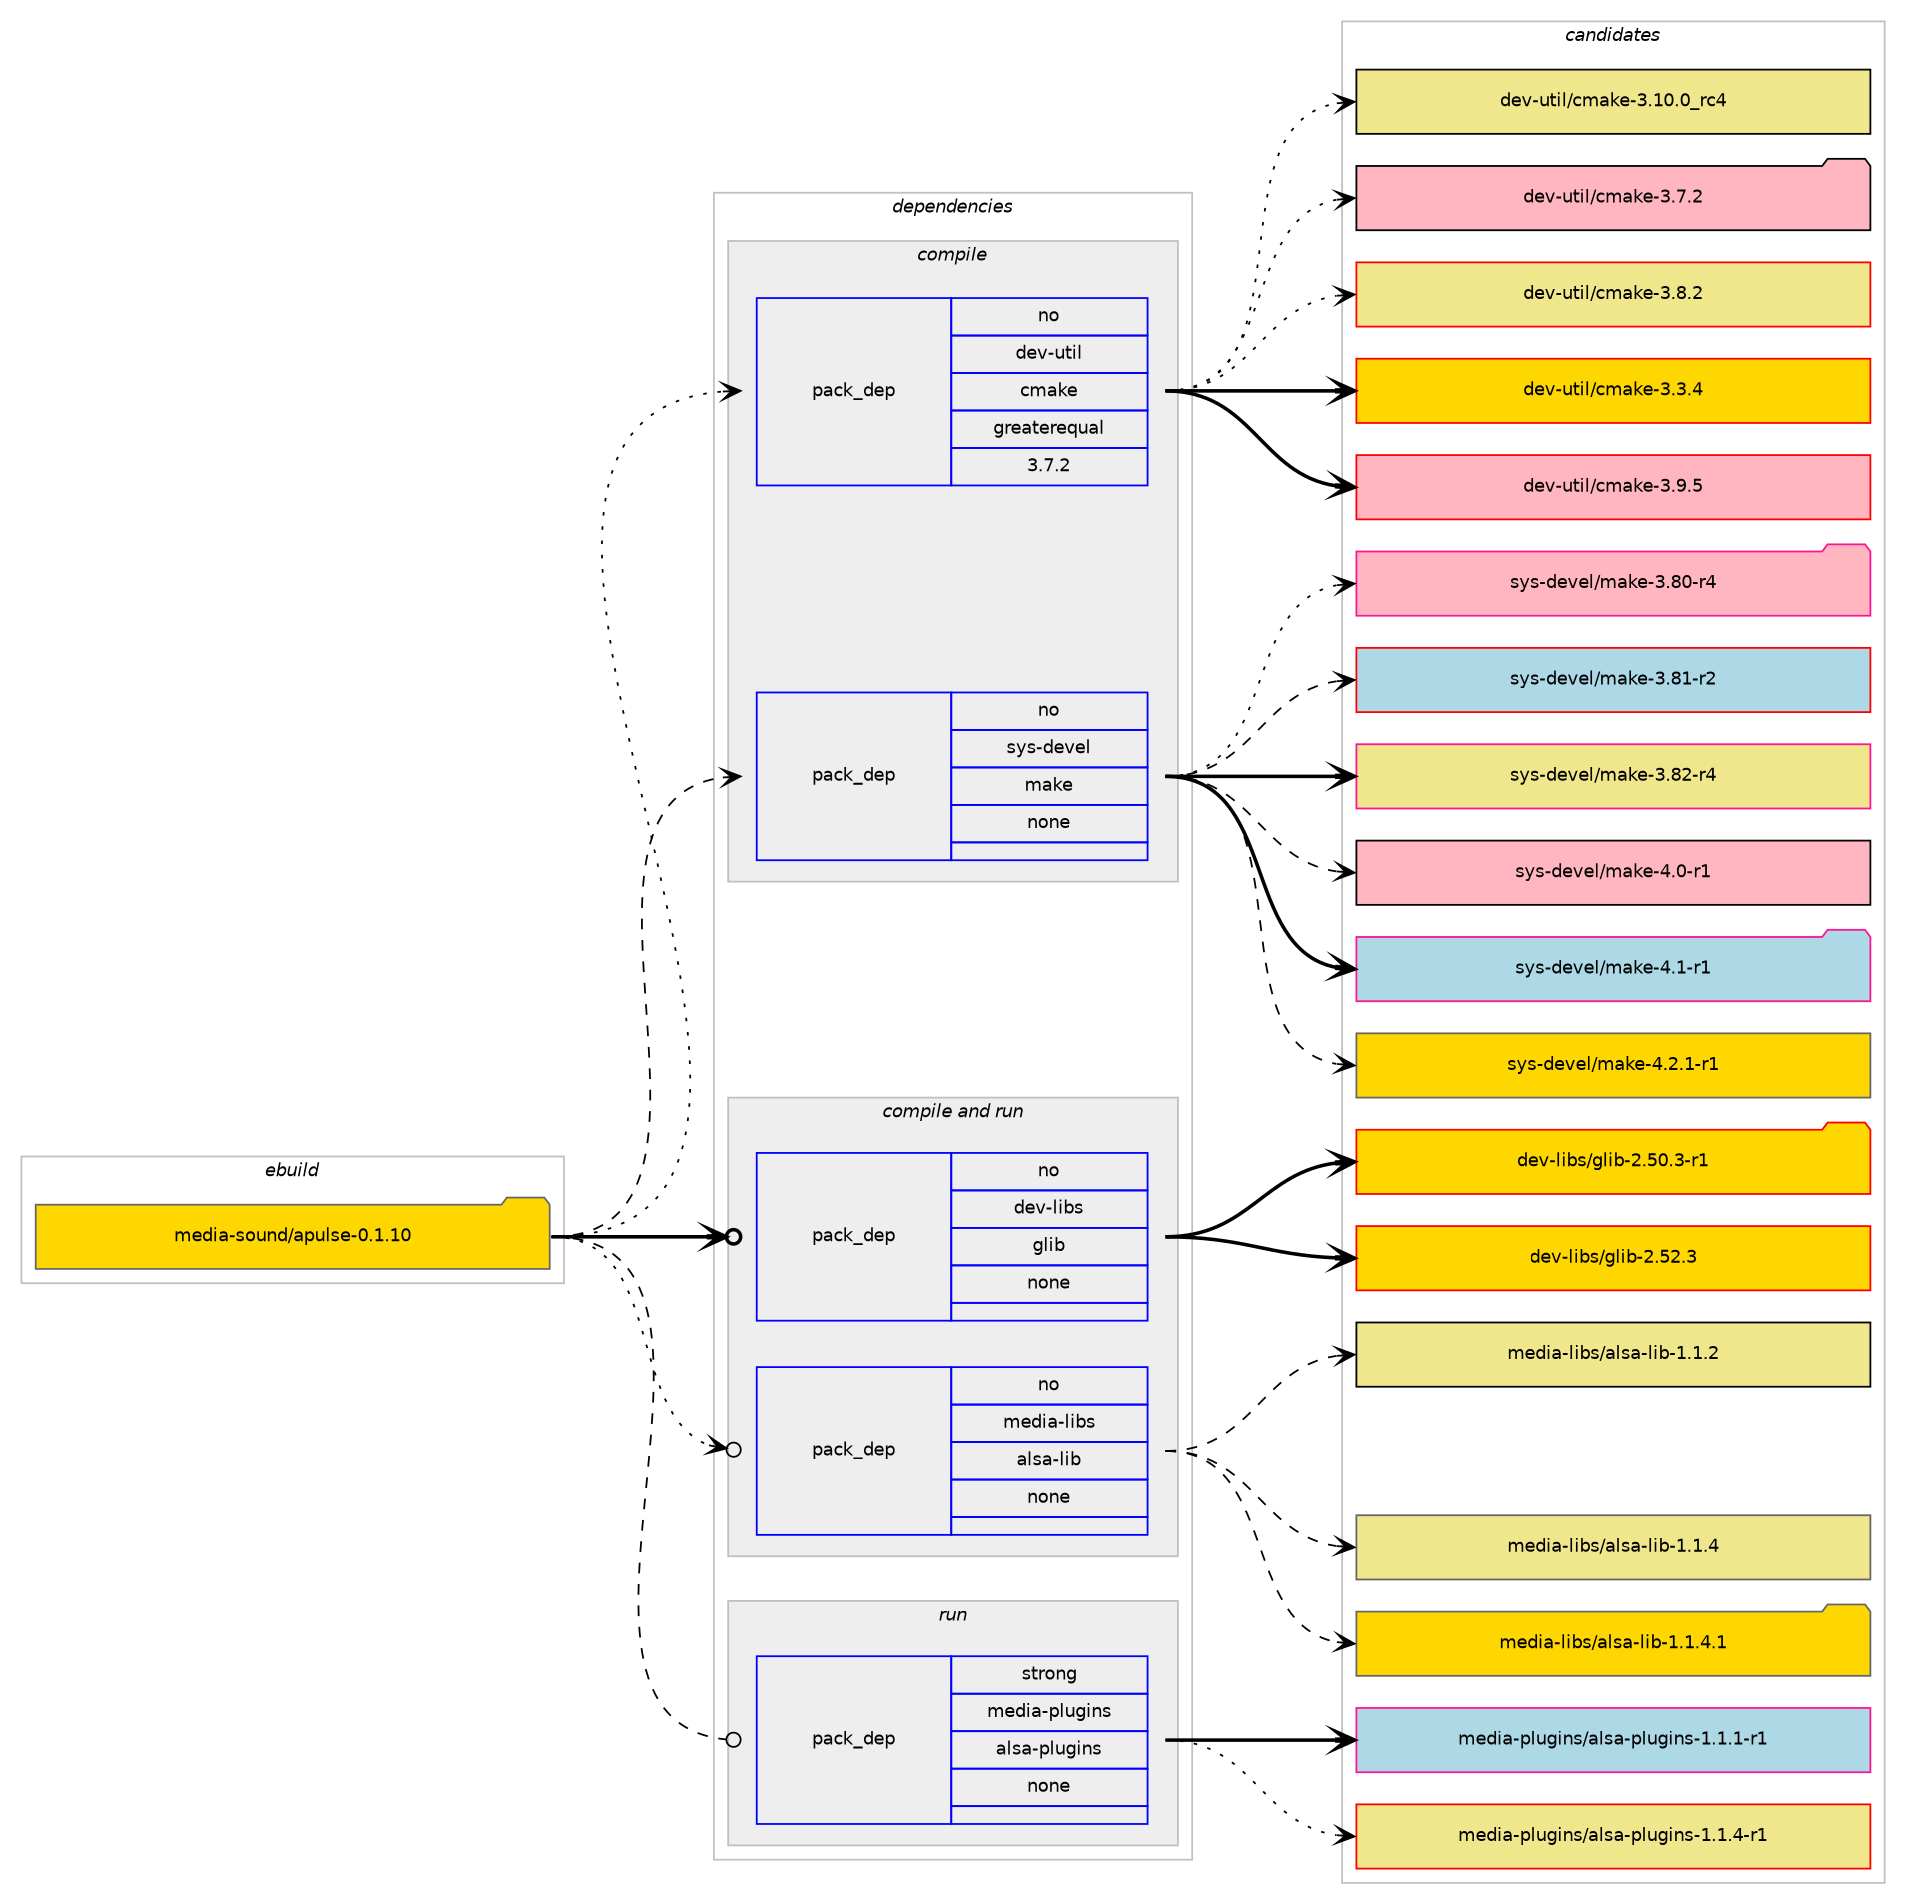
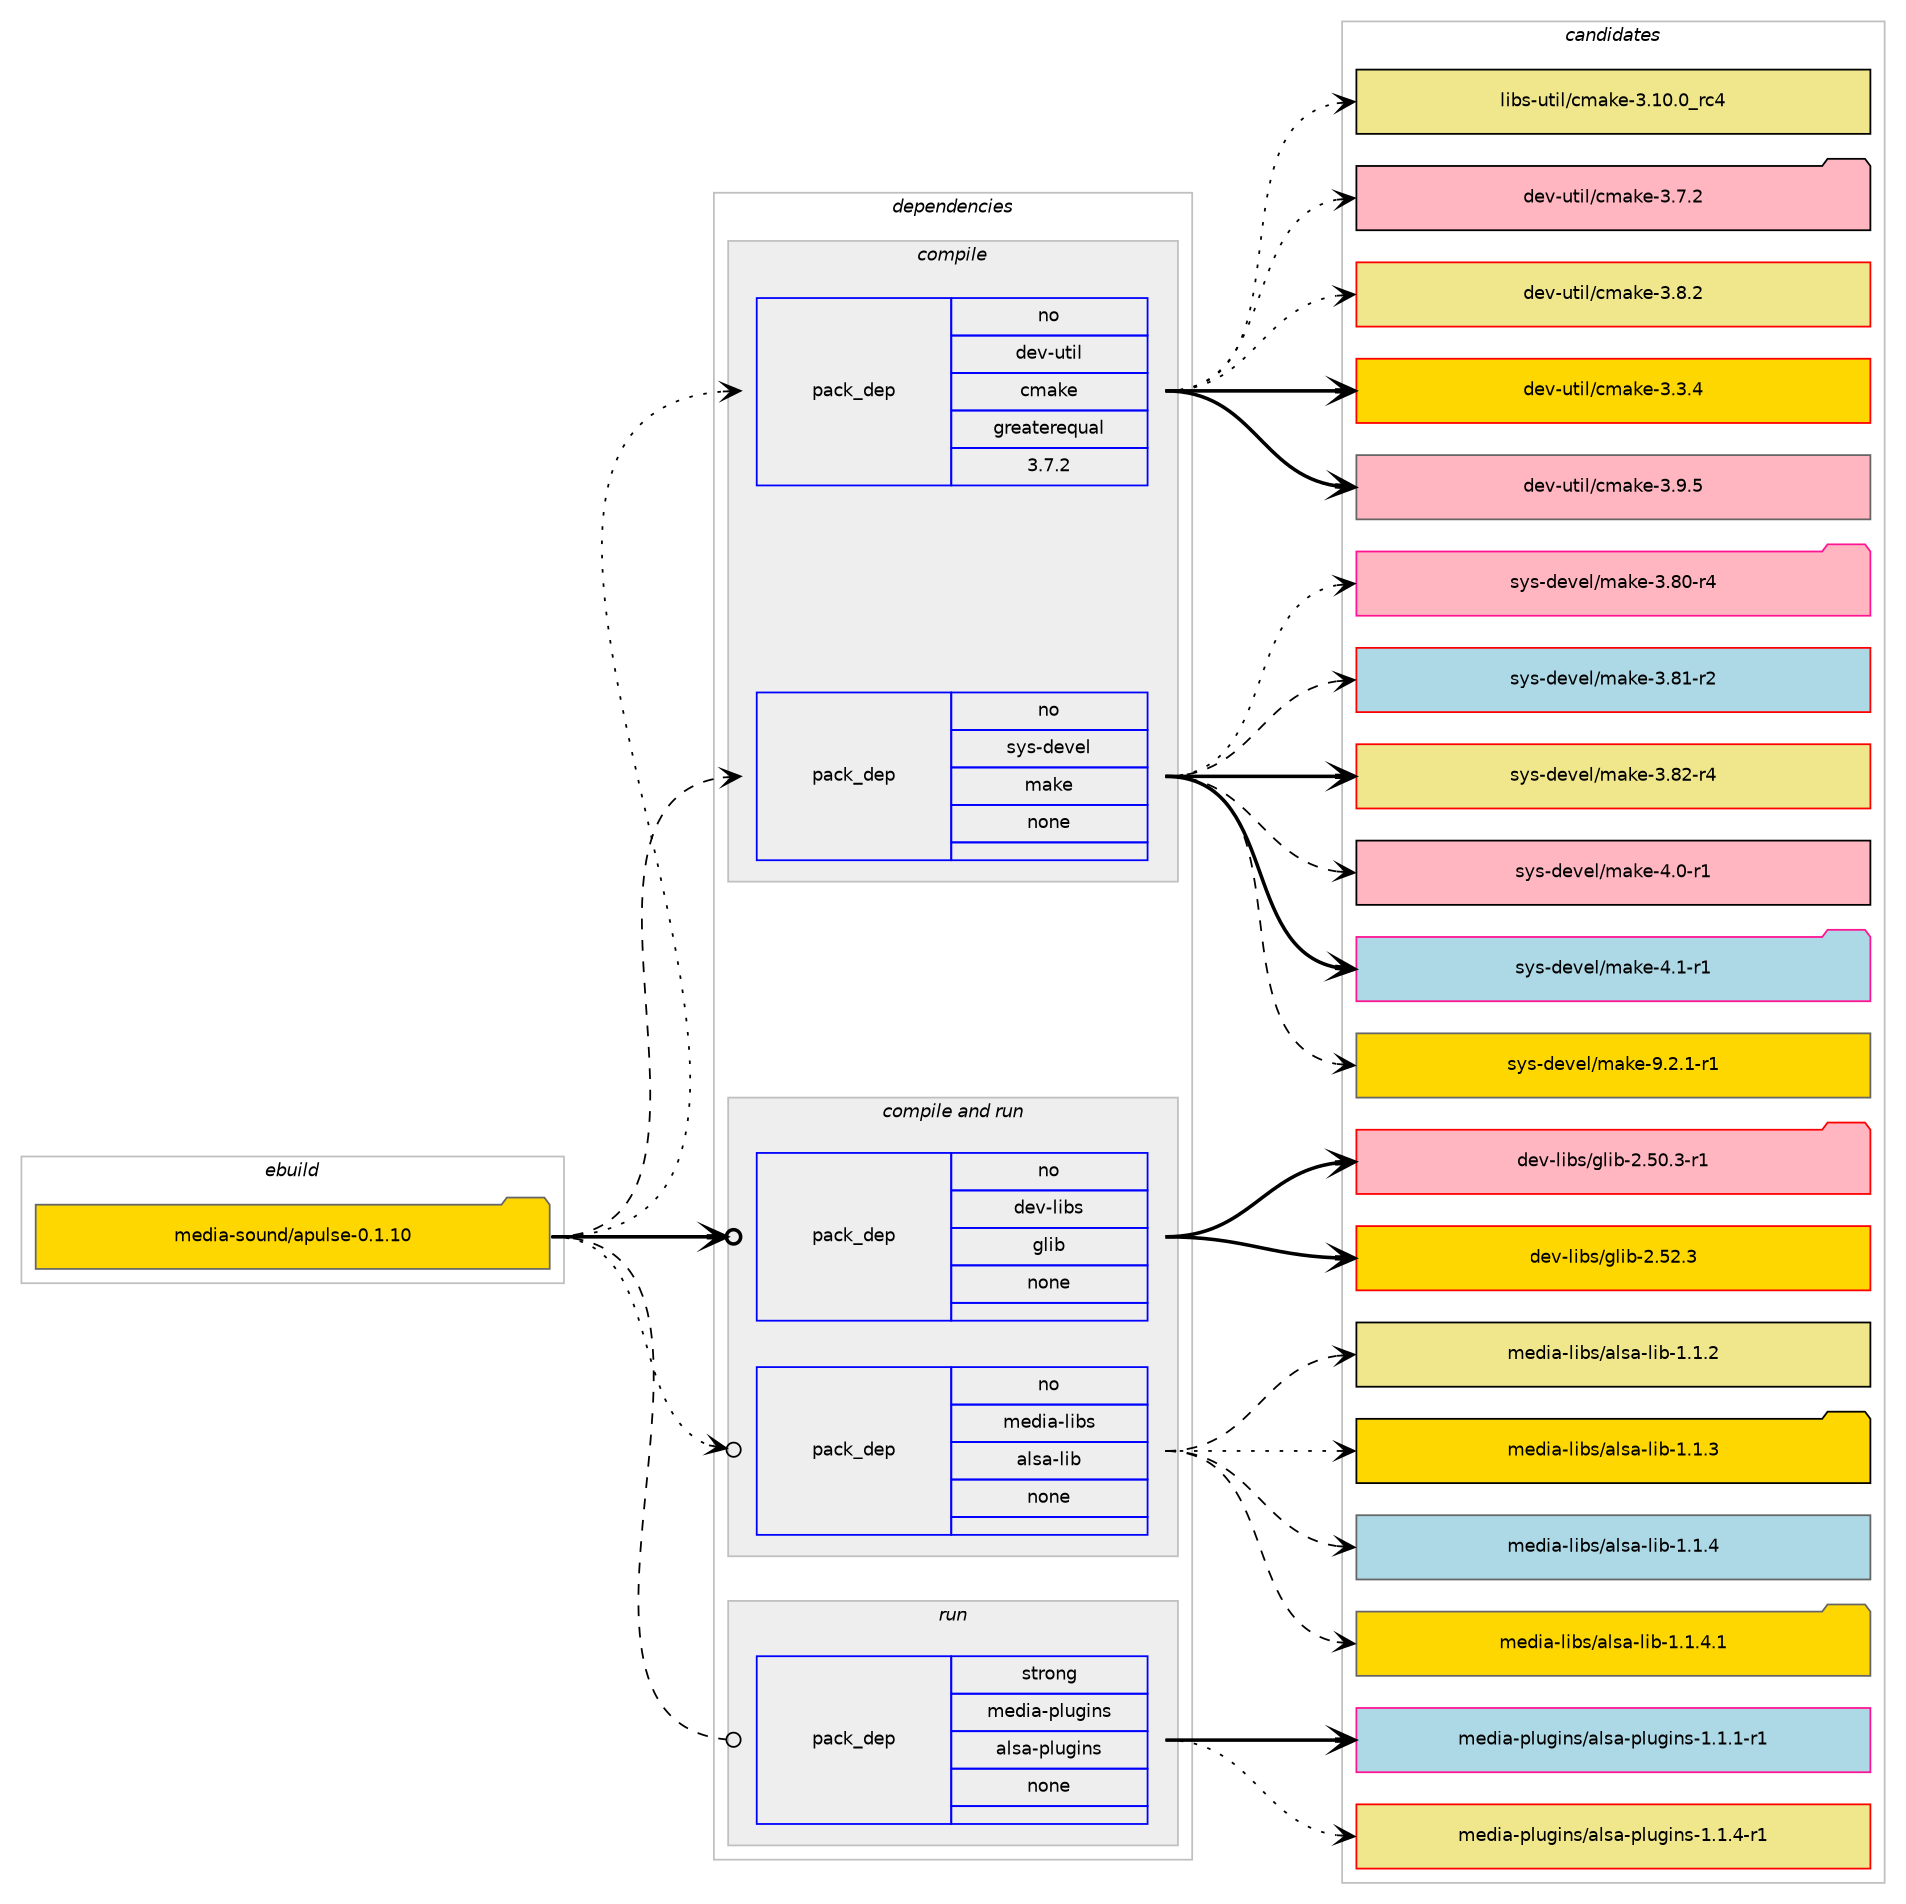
  digraph {
    compound=true
    concentrate=true
    fontname=Helvetica
    fontsize=10
    newrank=true
    rankdir=LR
    ranksep=1.5
    node [color=red fillcolor=gold fontname=Helvetica fontsize=10 shape=box style=filled]
    edge [arrowhead=vee headport=w style=dotted tailport=e weight=100]
    n1 [color=gray40 label="media-sound/apulse-0.1.10" shape=folder width=4]
    n2 [color=blue label=<<TABLE BORDER="0" CELLBORDER="1" CELLSPACING="0" CELLPADDING="4" WIDTH="220"><TR><TD ROWSPAN="6" CELLPADDING="30">pack_dep</TD></TR><TR><TD WIDTH="110">no</TD></TR><TR><TD>dev-util</TD></TR><TR><TD>cmake</TD></TR><TR><TD>greaterequal</TD></TR><TR><TD>3.7.2</TD></TR></TABLE>> shape=none fillcolor="" style=""]
    n3 [color=blue label=<<TABLE BORDER="0" CELLBORDER="1" CELLSPACING="0" CELLPADDING="4" WIDTH="220"><TR><TD ROWSPAN="6" CELLPADDING="30">pack_dep</TD></TR><TR><TD WIDTH="110">no</TD></TR><TR><TD>sys-devel</TD></TR><TR><TD>make</TD></TR><TR><TD>none</TD></TR><TR><TD></TD></TR></TABLE>> shape=none fillcolor="" style=""]
    n4 [color=blue label=<<TABLE BORDER="0" CELLBORDER="1" CELLSPACING="0" CELLPADDING="4" WIDTH="220"><TR><TD ROWSPAN="6" CELLPADDING="30">pack_dep</TD></TR><TR><TD WIDTH="110">no</TD></TR><TR><TD>dev-libs</TD></TR><TR><TD>glib</TD></TR><TR><TD>none</TD></TR><TR><TD></TD></TR></TABLE>> shape=none fillcolor="" style=""]
    n5 [color=blue label=<<TABLE BORDER="0" CELLBORDER="1" CELLSPACING="0" CELLPADDING="4" WIDTH="220"><TR><TD ROWSPAN="6" CELLPADDING="30">pack_dep</TD></TR><TR><TD WIDTH="110">no</TD></TR><TR><TD>media-libs</TD></TR><TR><TD>alsa-lib</TD></TR><TR><TD>none</TD></TR><TR><TD></TD></TR></TABLE>> shape=none fillcolor="" style=""]
    n6 [color=blue label=<<TABLE BORDER="0" CELLBORDER="1" CELLSPACING="0" CELLPADDING="4" WIDTH="220"><TR><TD ROWSPAN="6" CELLPADDING="30">pack_dep</TD></TR><TR><TD WIDTH="110">strong</TD></TR><TR><TD>media-plugins</TD></TR><TR><TD>alsa-plugins</TD></TR><TR><TD>none</TD></TR><TR><TD></TD></TR></TABLE>> shape=none fillcolor="" style=""]
-   n7 [color=black fillcolor=khaki label="dev-util/cmake-3.10.0_rc4" width=4]
+   n7 [color=black fillcolor=khaki label="libs-util/cmake-3.10.0_rc4" width=4]
    n8 [color=black fillcolor=lightpink label="dev-util/cmake-3.7.2" shape=folder width=4]
    n9 [fillcolor=khaki label="dev-util/cmake-3.8.2" width=4]
    n10 [label="dev-util/cmake-3.3.4" width=4]
-   n11 [fillcolor=lightpink label="dev-util/cmake-3.9.5" width=4]
+   n11 [color=gray40 fillcolor=lightpink label="dev-util/cmake-3.9.5" width=4]
    n12 [color=deeppink fillcolor=lightpink label="sys-devel/make-3.80-r4" shape=folder width=4]
    n13 [fillcolor=lightblue label="sys-devel/make-3.81-r2" width=4]
-   n14 [color=deeppink fillcolor=khaki label="sys-devel/make-3.82-r4" width=4]
+   n14 [fillcolor=khaki label="sys-devel/make-3.82-r4" width=4]
    n15 [color=black fillcolor=lightpink label="sys-devel/make-4.0-r1" width=4]
    n16 [color=deeppink fillcolor=lightblue label="sys-devel/make-4.1-r1" shape=folder width=4]
-   n17 [color=gray40 label="sys-devel/make-4.2.1-r1" width=4]
-   n18 [label="dev-libs/glib-2.50.3-r1" shape=folder width=4]
+   n17 [color=gray40 label="sys-devel/make-9.2.1-r1" width=4]
+   n18 [fillcolor=lightpink label="dev-libs/glib-2.50.3-r1" shape=folder width=4]
    n19 [label="dev-libs/glib-2.52.3" width=4]
    n20 [color=black fillcolor=khaki label="media-libs/alsa-lib-1.1.2" width=4]
-   n22 [color=gray40 fillcolor=khaki label="media-libs/alsa-lib-1.1.4" width=4]
+   n21 [color=black label="media-libs/alsa-lib-1.1.3" shape=folder width=4]
+   n22 [color=gray40 fillcolor=lightblue label="media-libs/alsa-lib-1.1.4" width=4]
    n23 [color=gray40 label="media-libs/alsa-lib-1.1.4.1" shape=folder width=4]
    n24 [color=deeppink fillcolor=lightblue label="media-plugins/alsa-plugins-1.1.1-r1" width=4]
    n25 [fillcolor=khaki label="media-plugins/alsa-plugins-1.1.4-r1" width=4]
    subgraph cluster_1 {
      color=gray
      label=<<i>dependencies</i>>
      subgraph cluster_2 {
        color=gray
        fillcolor="#eeeeee"
        label=<<i>compile</i>>
        style=filled
        subgraph sub_3 {
          color=gray
          fillcolor="#eeeeee"
          label=<<i>compile</i>>
          style=filled
          n2
        }
        subgraph sub_4 {
          color=gray
          fillcolor="#eeeeee"
          label=<<i>compile</i>>
          style=filled
          n3
        }
      }
      subgraph cluster_5 {
        color=gray
        fillcolor="#eeeeee"
        label=<<i>compile and run</i>>
        style=filled
        subgraph sub_6 {
          color=gray
          fillcolor="#eeeeee"
          label=<<i>compile and run</i>>
          style=filled
          n4
        }
        subgraph sub_7 {
          color=gray
          fillcolor="#eeeeee"
          label=<<i>compile and run</i>>
          style=filled
          n5
        }
      }
      subgraph cluster_8 {
        color=gray
        fillcolor="#eeeeee"
        label=<<i>run</i>>
        style=filled
        subgraph sub_9 {
          color=gray
          fillcolor="#eeeeee"
          label=<<i>run</i>>
          style=filled
          n6
        }
      }
    }
    subgraph cluster_10 {
      color=gray
      label=<<i>ebuild</i>>
      rank=same
      n1
    }
    subgraph cluster_11 {
      color=gray
      label=<<i>candidates</i>>
      rank=same
      subgraph sub_12 {
        color=black
        label=<<i>candidates</i>>
        nodesep=1
        rank=same
        n7
        n8
        n9
        n10
        n11
      }
      subgraph sub_13 {
        color=black
        label=<<i>candidates</i>>
        nodesep=1
        rank=same
        n12
        n13
        n14
        n15
        n16
        n17
      }
      subgraph sub_14 {
        color=black
        label=<<i>candidates</i>>
        nodesep=1
        rank=same
        n18
        n19
      }
      subgraph sub_15 {
        color=black
        label=<<i>candidates</i>>
        nodesep=1
        rank=same
        n20
+       n21
        n22
        n23
      }
      subgraph sub_16 {
        color=black
        label=<<i>candidates</i>>
        nodesep=1
        rank=same
        n24
        n25
      }
    }
    n1 -> n2 [weight=20]
    n1 -> n3 [style=dashed weight=20]
    n1 -> n4 [arrowhead=odotvee style=bold weight=20]
    n1 -> n5 [arrowhead=odotvee weight=20]
    n1 -> n6 [arrowhead=odot style=dashed weight=20]
    n2 -> n7
    n2 -> n8
    n2 -> n9
    n2 -> n10 [style=bold]
    n2 -> n11 [style=bold]
    n3 -> n12
    n3 -> n13 [style=dashed]
    n3 -> n14 [style=bold]
    n3 -> n15 [style=dashed]
    n3 -> n16 [style=bold]
    n3 -> n17 [style=dashed]
    n4 -> n18 [style=bold]
    n4 -> n19 [style=bold]
    n5 -> n20 [style=dashed]
+   n5 -> n21
    n5 -> n22 [style=dashed]
    n5 -> n23 [style=dashed]
    n6 -> n24 [style=bold]
    n6 -> n25
  }
